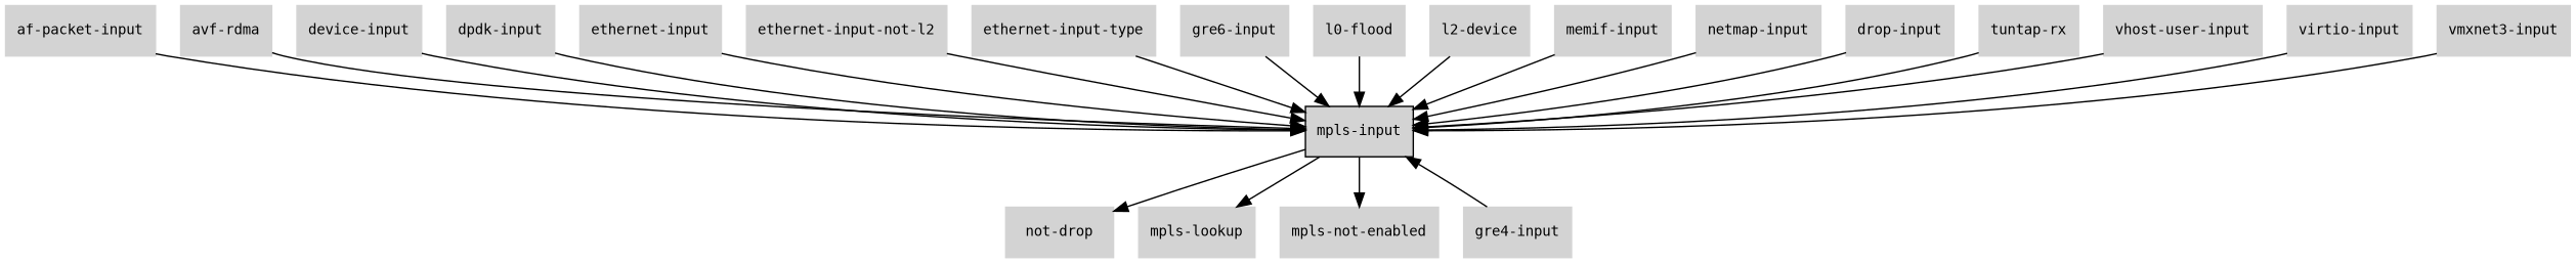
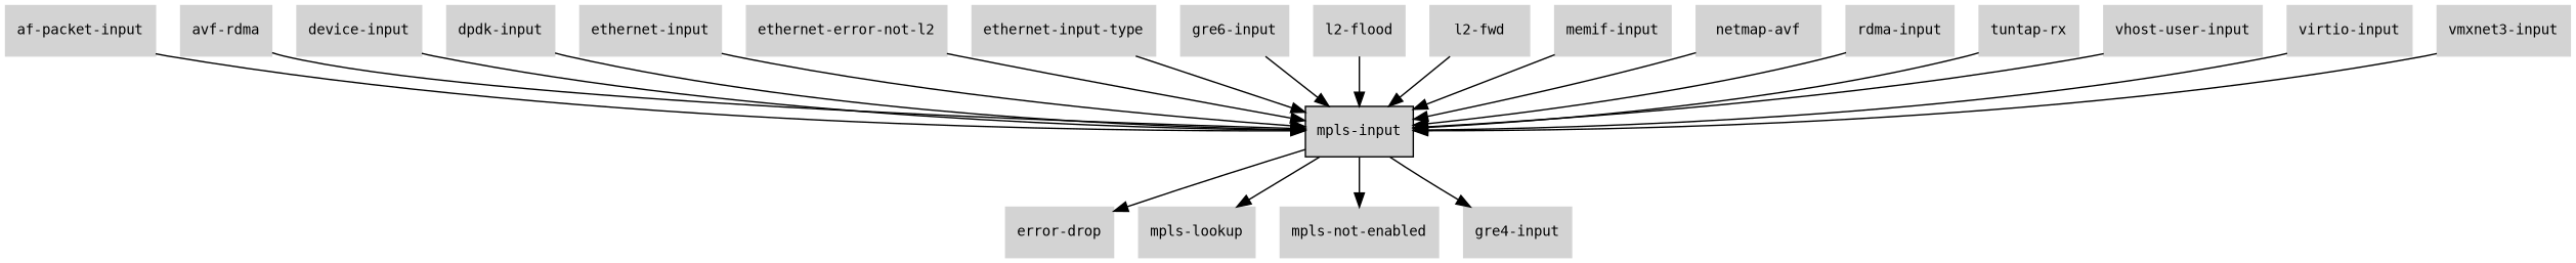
  digraph {
    fontname="DejaVu Sans Mono"
    rankdir=TB
    node [color=lightgray fillcolor=lightgray fontcolor=black fontname="DejaVu Sans Mono" fontsize=10 shape=box style=filled]
    edge [fontname="DejaVu Sans Mono" fontsize=8]
    "mpls-input" [color=black]
-   "error-drop" [label="not-drop"]
+   "error-drop"
    "mpls-lookup"
    "mpls-not-enabled"
    "af-packet-input"
    n6 [label="avf-rdma"]
    "device-input"
    "dpdk-input"
    "ethernet-input"
-   "ethernet-input-not-l2"
+   "ethernet-input-not-l2" [label="ethernet-error-not-l2"]
    "ethernet-input-type"
    "gre4-input"
    "gre6-input"
-   "l2-flood" [label="l0-flood"]
-   "l2-fwd" [label="l2-device"]
+   "l2-flood"
+   "l2-fwd"
    "memif-input"
-   "netmap-input"
-   "rdma-input" [label="drop-input"]
+   "netmap-input" [label="netmap-avf"]
+   "rdma-input"
    "tuntap-rx"
    "vhost-user-input"
    "virtio-input"
    "vmxnet3-input"
    "mpls-input" -> "error-drop"
    "mpls-input" -> "mpls-lookup"
    "mpls-input" -> "mpls-not-enabled"
    "af-packet-input" -> "mpls-input"
    n6 -> "mpls-input"
    "device-input" -> "mpls-input"
    "dpdk-input" -> "mpls-input"
    "ethernet-input" -> "mpls-input"
    "ethernet-input-not-l2" -> "mpls-input"
    "ethernet-input-type" -> "mpls-input"
-   "gre4-input" -> "mpls-input"
+   "mpls-input" -> "gre4-input"
    "gre6-input" -> "mpls-input"
    "l2-flood" -> "mpls-input"
    "l2-fwd" -> "mpls-input"
    "memif-input" -> "mpls-input"
    "netmap-input" -> "mpls-input"
    "rdma-input" -> "mpls-input"
    "tuntap-rx" -> "mpls-input"
    "vhost-user-input" -> "mpls-input"
    "virtio-input" -> "mpls-input"
    "vmxnet3-input" -> "mpls-input"
  }
